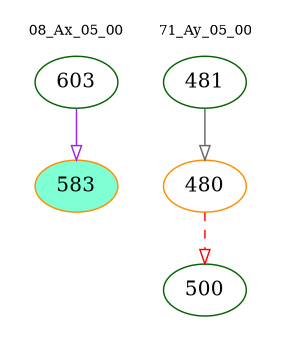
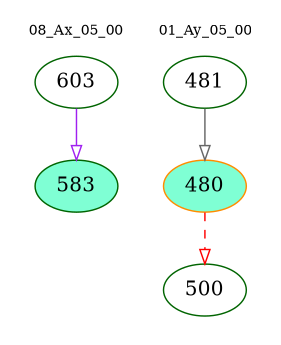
  digraph {
    node [color=darkgreen fillcolor=white style=filled]
    edge [arrowhead=onormal style=solid]
    n1 [label=603]
-   n2 [color=darkorange fillcolor=aquamarine label=583]
+   n2 [fillcolor=aquamarine label=583]
    n3 [label=481]
-   n4 [color=darkorange label=480]
+   n4 [color=darkorange fillcolor=aquamarine label=480]
    n5 [label=500]
    subgraph cluster_1 {
      color=white
      fontsize=10
      label="08_Ax_05_00"
      n1
      n2
    }
    subgraph cluster_2 {
      color=white
      fontsize=10
-     label="71_Ay_05_00"
+     label="01_Ay_05_00"
      n3
      n4
      n5
    }
    n1 -> n2 [color=purple]
    n3 -> n4 [color=gray40]
    n4 -> n5 [color=red style=dashed]
  }
